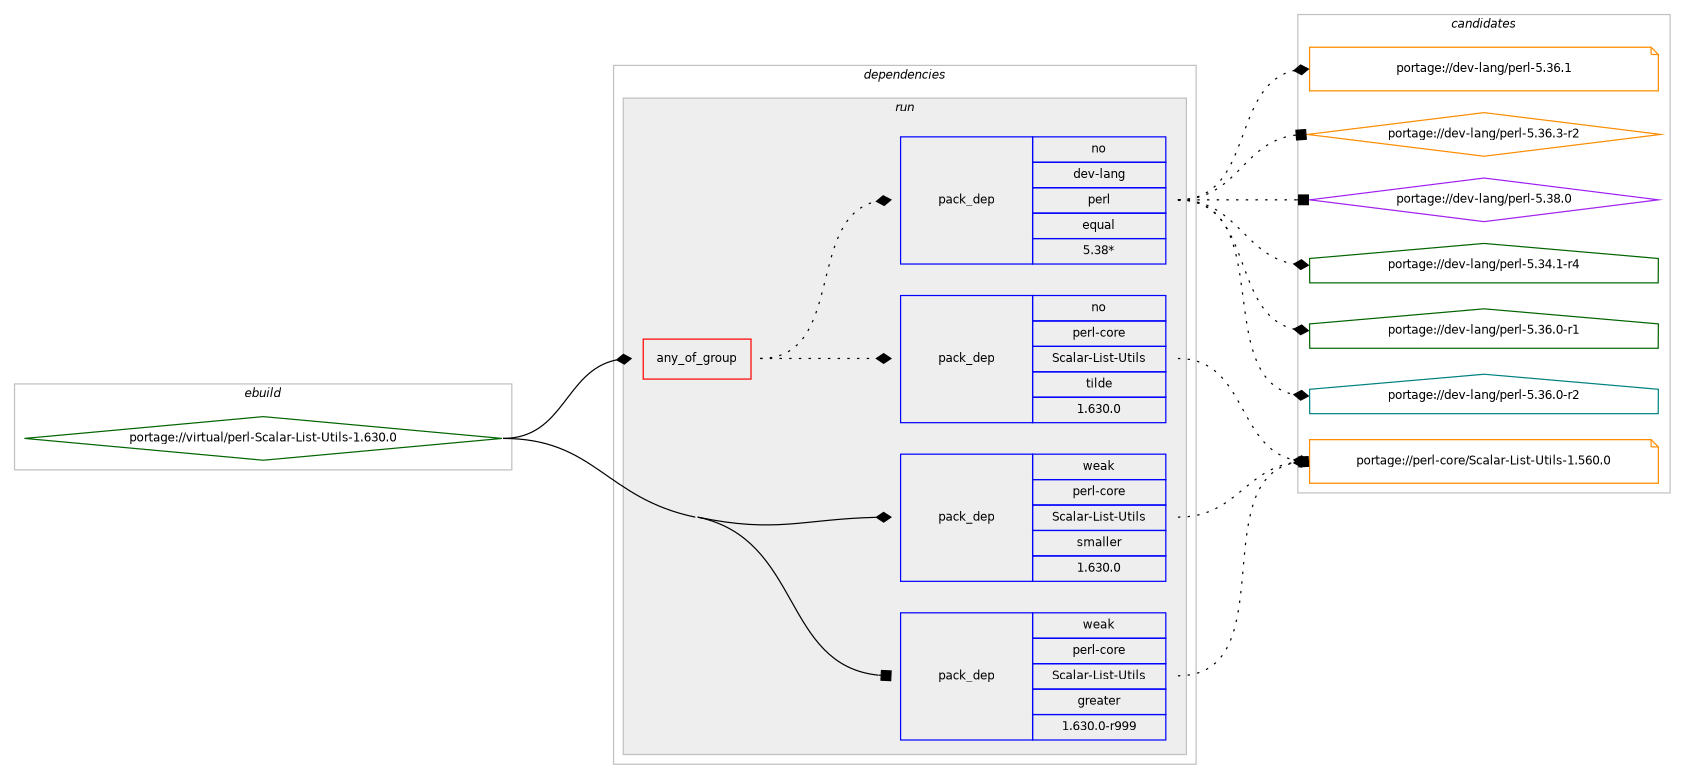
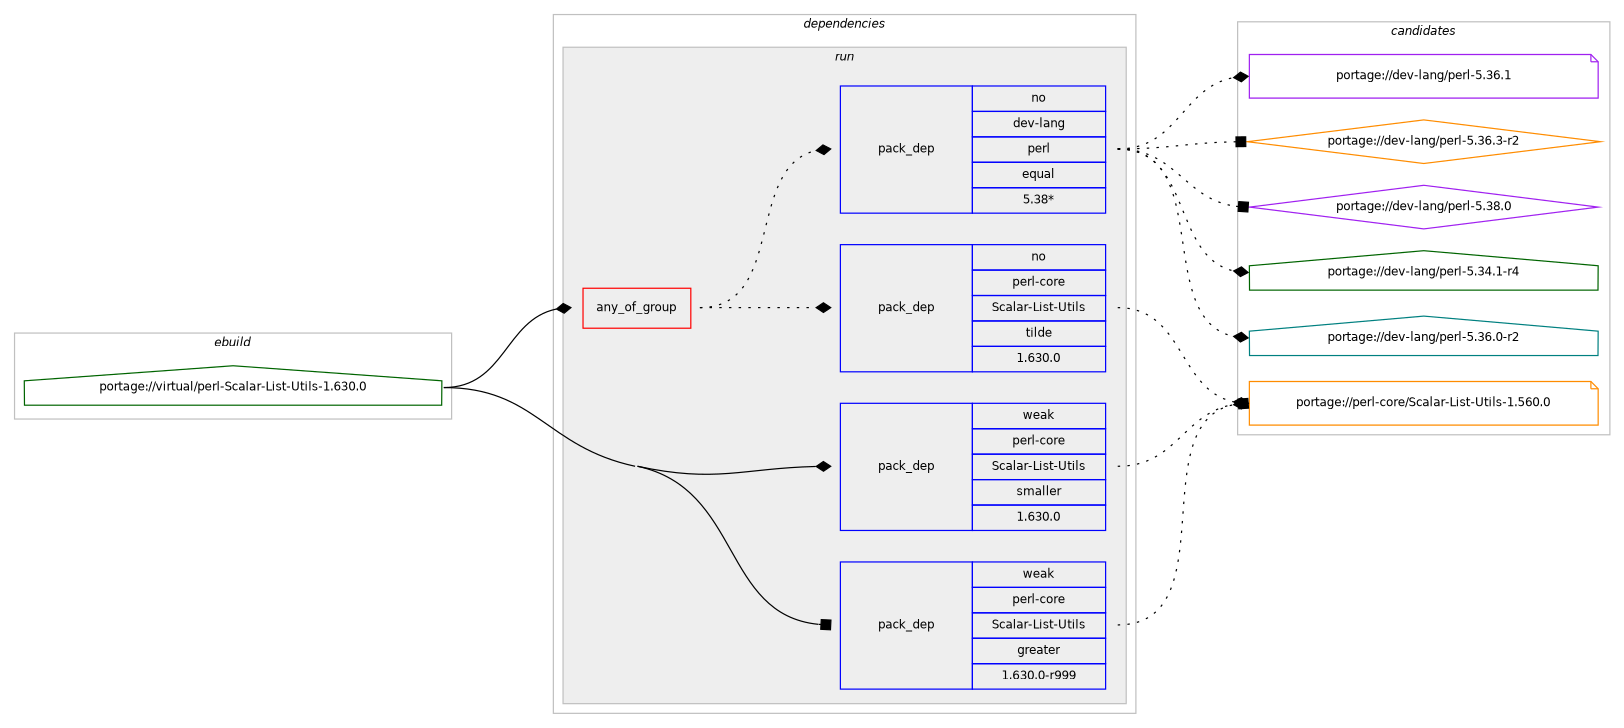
  digraph {
    compound=true
    concentrate=true
    fontname=Helvetica
    fontsize=10
    newrank=true
    rankdir=LR
    ranksep=1.5
    node [color=blue fontname=Helvetica fontsize=10 shape=none]
    edge [arrowhead=diamond headport=w style=dotted tailport=e weight=100]
-   n1 [color=darkgreen label="portage://virtual/perl-Scalar-List-Utils-1.630.0" shape=diamond width=4]
+   n1 [color=darkgreen label="portage://virtual/perl-Scalar-List-Utils-1.630.0" shape=house width=4]
    n2 [label=<<TABLE BORDER="0" CELLBORDER="1" CELLSPACING="0" CELLPADDING="4" WIDTH="220"><TR><TD ROWSPAN="6" CELLPADDING="30">pack_dep</TD></TR><TR><TD WIDTH="110">no</TD></TR><TR><TD>dev-lang</TD></TR><TR><TD>perl</TD></TR><TR><TD>equal</TD></TR><TR><TD>5.38*</TD></TR></TABLE>>]
    n3 [label=<<TABLE BORDER="0" CELLBORDER="1" CELLSPACING="0" CELLPADDING="4" WIDTH="220"><TR><TD ROWSPAN="6" CELLPADDING="30">pack_dep</TD></TR><TR><TD WIDTH="110">no</TD></TR><TR><TD>perl-core</TD></TR><TR><TD>Scalar-List-Utils</TD></TR><TR><TD>tilde</TD></TR><TR><TD>1.630.0</TD></TR></TABLE>>]
    n4 [color=red label=<<TABLE BORDER="0" CELLBORDER="1" CELLSPACING="0" CELLPADDING="4"><TR><TD CELLPADDING="10">any_of_group</TD></TR></TABLE>>]
    n5 [label=<<TABLE BORDER="0" CELLBORDER="1" CELLSPACING="0" CELLPADDING="4" WIDTH="220"><TR><TD ROWSPAN="6" CELLPADDING="30">pack_dep</TD></TR><TR><TD WIDTH="110">weak</TD></TR><TR><TD>perl-core</TD></TR><TR><TD>Scalar-List-Utils</TD></TR><TR><TD>greater</TD></TR><TR><TD>1.630.0-r999</TD></TR></TABLE>>]
    n6 [label=<<TABLE BORDER="0" CELLBORDER="1" CELLSPACING="0" CELLPADDING="4" WIDTH="220"><TR><TD ROWSPAN="6" CELLPADDING="30">pack_dep</TD></TR><TR><TD WIDTH="110">weak</TD></TR><TR><TD>perl-core</TD></TR><TR><TD>Scalar-List-Utils</TD></TR><TR><TD>smaller</TD></TR><TR><TD>1.630.0</TD></TR></TABLE>>]
    n7 [color=darkgreen label="portage://dev-lang/perl-5.34.1-r4" shape=house width=4]
-   n8 [color=darkgreen label="portage://dev-lang/perl-5.36.0-r1" shape=house width=4]
    n9 [color=teal label="portage://dev-lang/perl-5.36.0-r2" shape=house width=4]
-   n10 [color=darkorange label="portage://dev-lang/perl-5.36.1" shape=note width=4]
+   n10 [color=purple label="portage://dev-lang/perl-5.36.1" shape=note width=4]
    n11 [color=darkorange label="portage://dev-lang/perl-5.36.3-r2" shape=diamond width=4]
    n12 [color=purple label="portage://dev-lang/perl-5.38.0" shape=diamond width=4]
    n13 [color=darkorange label="portage://perl-core/Scalar-List-Utils-1.560.0" shape=note width=4]
    subgraph cluster_1 {
      color=gray
      label=<<i>ebuild</i>>
      rank=same
      n1
    }
    subgraph cluster_2 {
      color=gray
      label=<<i>dependencies</i>>
      subgraph cluster_3 {
        color=gray
        fillcolor="#eeeeee"
        label=<<i>compile</i>>
        style=filled
      }
      subgraph cluster_4 {
        color=gray
        fillcolor="#eeeeee"
        label=<<i>compile and run</i>>
        style=filled
      }
      subgraph cluster_5 {
        color=gray
        fillcolor="#eeeeee"
        label=<<i>run</i>>
        style=filled
        subgraph sub_6 {
          color=gray
          fillcolor="#eeeeee"
          label=<<i>run</i>>
          style=filled
          n4
          subgraph sub_7 {
            color=gray
            fillcolor="#eeeeee"
            label=<<i>run</i>>
            style=filled
            n2
          }
          subgraph sub_8 {
            color=gray
            fillcolor="#eeeeee"
            label=<<i>run</i>>
            style=filled
            n3
          }
        }
        subgraph sub_9 {
          color=gray
          fillcolor="#eeeeee"
          label=<<i>run</i>>
          style=filled
          n5
        }
        subgraph sub_10 {
          color=gray
          fillcolor="#eeeeee"
          label=<<i>run</i>>
          style=filled
          n6
        }
      }
    }
    subgraph cluster_11 {
      color=gray
      label=<<i>candidates</i>>
      rank=same
      subgraph sub_12 {
        color=black
        label=<<i>candidates</i>>
        nodesep=1
        rank=same
        n7
-       n8
        n9
        n10
        n11
        n12
      }
      subgraph sub_13 {
        color=black
        label=<<i>candidates</i>>
        nodesep=1
        rank=same
        n13
      }
      subgraph sub_14 {
        color=black
        label=<<i>candidates</i>>
        nodesep=1
        rank=same
        n13
      }
      subgraph sub_15 {
        color=black
        label=<<i>candidates</i>>
        nodesep=1
        rank=same
        n13
      }
    }
    n1 -> n4 [style=solid weight=20]
    n1 -> n5 [arrowhead=box style=solid weight=20]
    n1 -> n6 [style=solid weight=20]
    n2 -> n7
-   n2 -> n8
    n2 -> n9
    n2 -> n10
    n2 -> n11 [arrowhead=box]
    n2 -> n12 [arrowhead=box]
    n3 -> n13
    n4 -> n2 [weight=20]
    n4 -> n3 [weight=20]
    n5 -> n13
    n6 -> n13 [arrowhead=box]
  }
